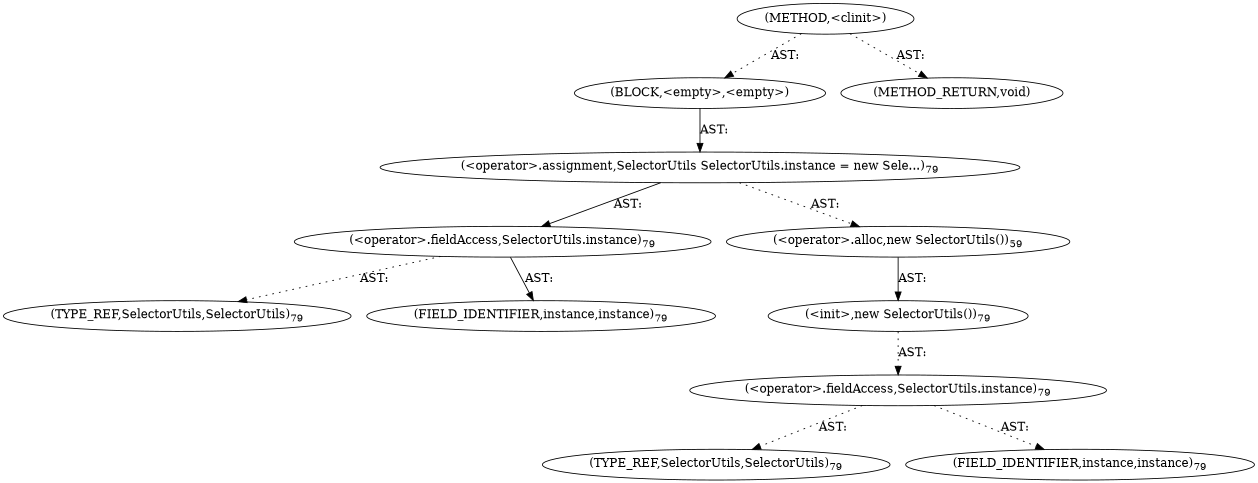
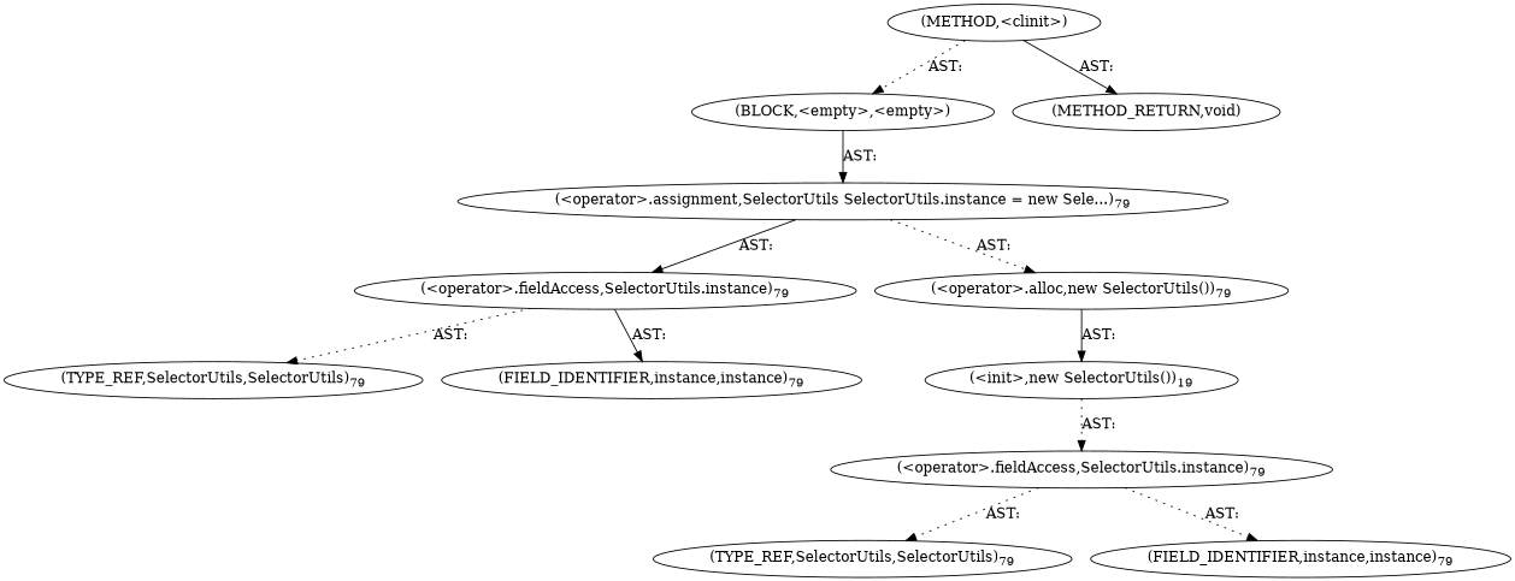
  digraph {
    edge [style=dotted]
    n1 [label=<(METHOD,&lt;clinit&gt;)>]
    n2 [label=<(BLOCK,&lt;empty&gt;,&lt;empty&gt;)>]
    n3 [label=<(METHOD_RETURN,void)>]
    n4 [label=<(&lt;operator&gt;.assignment,SelectorUtils SelectorUtils.instance = new Sele...)<SUB>79</SUB>>]
    n5 [label=<(&lt;operator&gt;.fieldAccess,SelectorUtils.instance)<SUB>79</SUB>>]
-   n6 [label=<(&lt;operator&gt;.alloc,new SelectorUtils())<SUB>59</SUB>>]
-   n7 [label=<(&lt;init&gt;,new SelectorUtils())<SUB>79</SUB>>]
+   n6 [label=<(&lt;operator&gt;.alloc,new SelectorUtils())<SUB>79</SUB>>]
+   n7 [label=<(&lt;init&gt;,new SelectorUtils())<SUB>19</SUB>>]
    n8 [label=<(&lt;operator&gt;.fieldAccess,SelectorUtils.instance)<SUB>79</SUB>>]
    n9 [label=<(TYPE_REF,SelectorUtils,SelectorUtils)<SUB>79</SUB>>]
    n10 [label=<(FIELD_IDENTIFIER,instance,instance)<SUB>79</SUB>>]
    n11 [label=<(TYPE_REF,SelectorUtils,SelectorUtils)<SUB>79</SUB>>]
    n12 [label=<(FIELD_IDENTIFIER,instance,instance)<SUB>79</SUB>>]
    n1 -> n2 [label="AST: "]
-   n1 -> n3 [label="AST: "]
+   n1 -> n3 [label="AST: " style=solid]
    n2 -> n4 [label="AST: " style=solid]
    n4 -> n5 [label="AST: " style=solid]
    n4 -> n6 [label="AST: "]
    n5 -> n9 [label="AST: "]
    n5 -> n10 [label="AST: " style=solid]
    n6 -> n7 [label="AST: " style=solid]
    n7 -> n8 [label="AST: "]
    n8 -> n11 [label="AST: "]
    n8 -> n12 [label="AST: "]
  }
